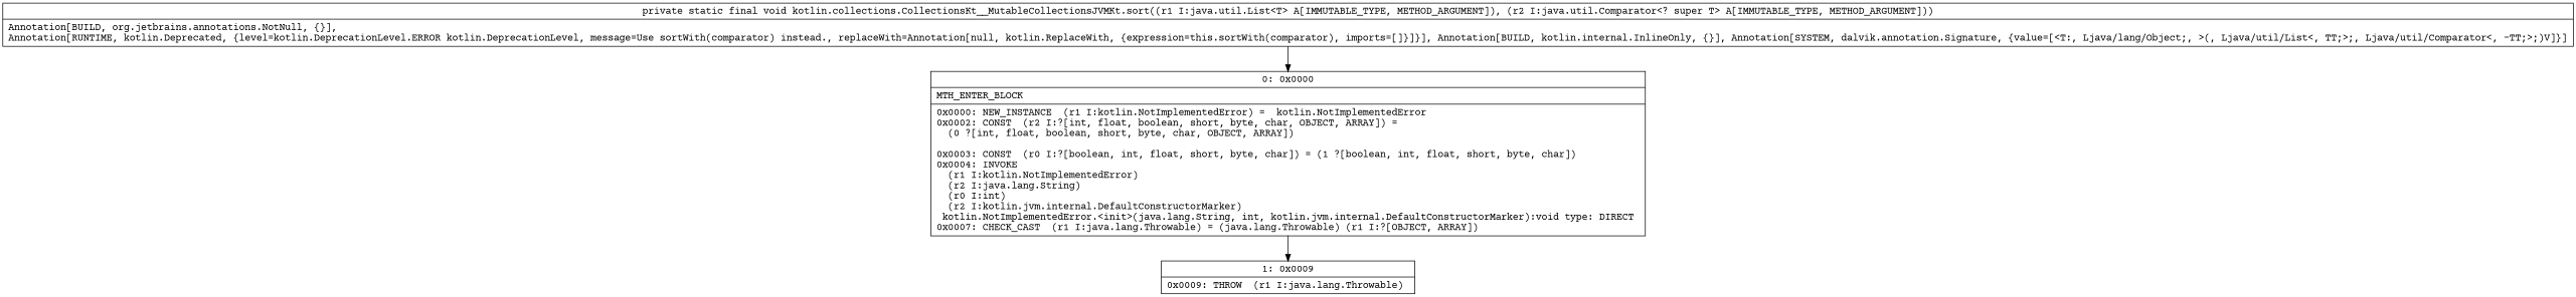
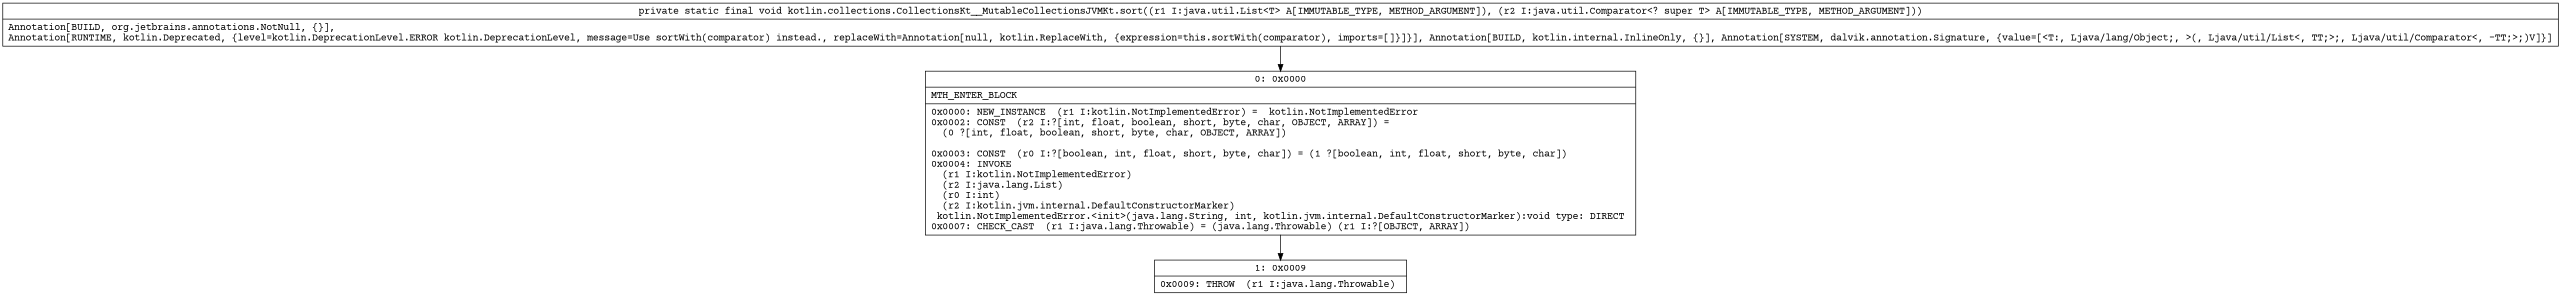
  digraph {
    fontname="Courier Prime"
    node [shape=record fontname="Courier Prime"]
    edge [fontname="Courier Prime"]
-   n1 [label="{0\:\ 0x0000|MTH_ENTER_BLOCK\l|0x0000: NEW_INSTANCE  (r1 I:kotlin.NotImplementedError) =  kotlin.NotImplementedError \l0x0002: CONST  (r2 I:?[int, float, boolean, short, byte, char, OBJECT, ARRAY]) = \l  (0 ?[int, float, boolean, short, byte, char, OBJECT, ARRAY])\l \l0x0003: CONST  (r0 I:?[boolean, int, float, short, byte, char]) = (1 ?[boolean, int, float, short, byte, char]) \l0x0004: INVOKE  \l  (r1 I:kotlin.NotImplementedError)\l  (r2 I:java.lang.String)\l  (r0 I:int)\l  (r2 I:kotlin.jvm.internal.DefaultConstructorMarker)\l kotlin.NotImplementedError.\<init\>(java.lang.String, int, kotlin.jvm.internal.DefaultConstructorMarker):void type: DIRECT \l0x0007: CHECK_CAST  (r1 I:java.lang.Throwable) = (java.lang.Throwable) (r1 I:?[OBJECT, ARRAY]) \l}"]
+   n1 [label="{0\:\ 0x0000|MTH_ENTER_BLOCK\l|0x0000: NEW_INSTANCE  (r1 I:kotlin.NotImplementedError) =  kotlin.NotImplementedError \l0x0002: CONST  (r2 I:?[int, float, boolean, short, byte, char, OBJECT, ARRAY]) = \l  (0 ?[int, float, boolean, short, byte, char, OBJECT, ARRAY])\l \l0x0003: CONST  (r0 I:?[boolean, int, float, short, byte, char]) = (1 ?[boolean, int, float, short, byte, char]) \l0x0004: INVOKE  \l  (r1 I:kotlin.NotImplementedError)\l  (r2 I:java.lang.List)\l  (r0 I:int)\l  (r2 I:kotlin.jvm.internal.DefaultConstructorMarker)\l kotlin.NotImplementedError.\<init\>(java.lang.String, int, kotlin.jvm.internal.DefaultConstructorMarker):void type: DIRECT \l0x0007: CHECK_CAST  (r1 I:java.lang.Throwable) = (java.lang.Throwable) (r1 I:?[OBJECT, ARRAY]) \l}"]
    n2 [label="{1\:\ 0x0009|0x0009: THROW  (r1 I:java.lang.Throwable) \l}"]
    n3 [label="{private static final void kotlin.collections.CollectionsKt__MutableCollectionsJVMKt.sort((r1 I:java.util.List\<T\> A[IMMUTABLE_TYPE, METHOD_ARGUMENT]), (r2 I:java.util.Comparator\<? super T\> A[IMMUTABLE_TYPE, METHOD_ARGUMENT]))  | Annotation[BUILD, org.jetbrains.annotations.NotNull, \{\}], \lAnnotation[RUNTIME, kotlin.Deprecated, \{level=kotlin.DeprecationLevel.ERROR kotlin.DeprecationLevel, message=Use sortWith(comparator) instead., replaceWith=Annotation[null, kotlin.ReplaceWith, \{expression=this.sortWith(comparator), imports=[]\}]\}], Annotation[BUILD, kotlin.internal.InlineOnly, \{\}], Annotation[SYSTEM, dalvik.annotation.Signature, \{value=[\<T:, Ljava\/lang\/Object;, \>(, Ljava\/util\/List\<, TT;\>;, Ljava\/util\/Comparator\<, \-TT;\>;)V]\}]\l}"]
    n1 -> n2
    n3 -> n1
  }
